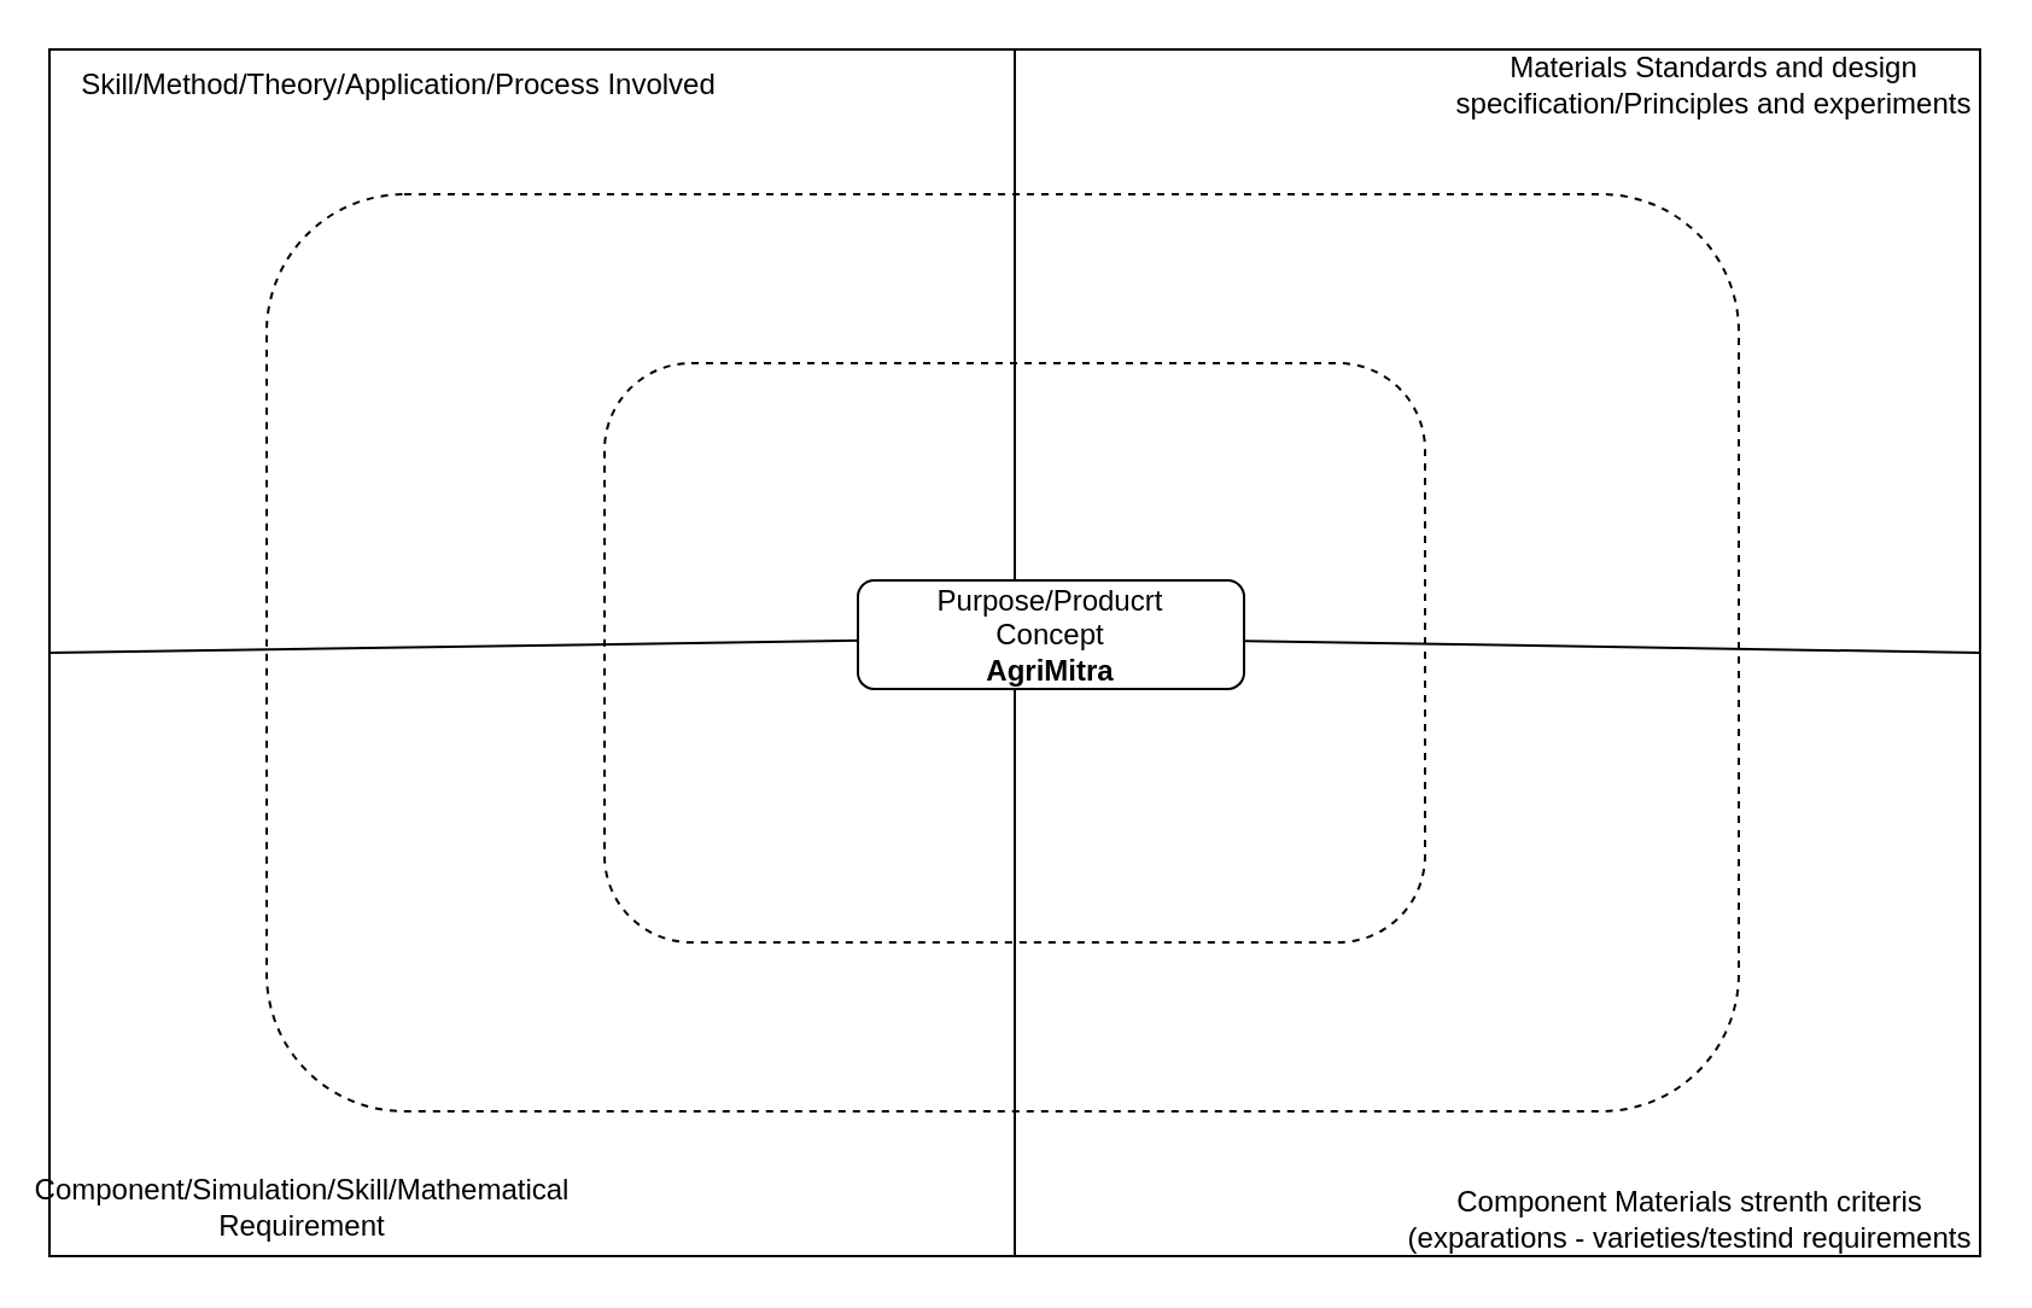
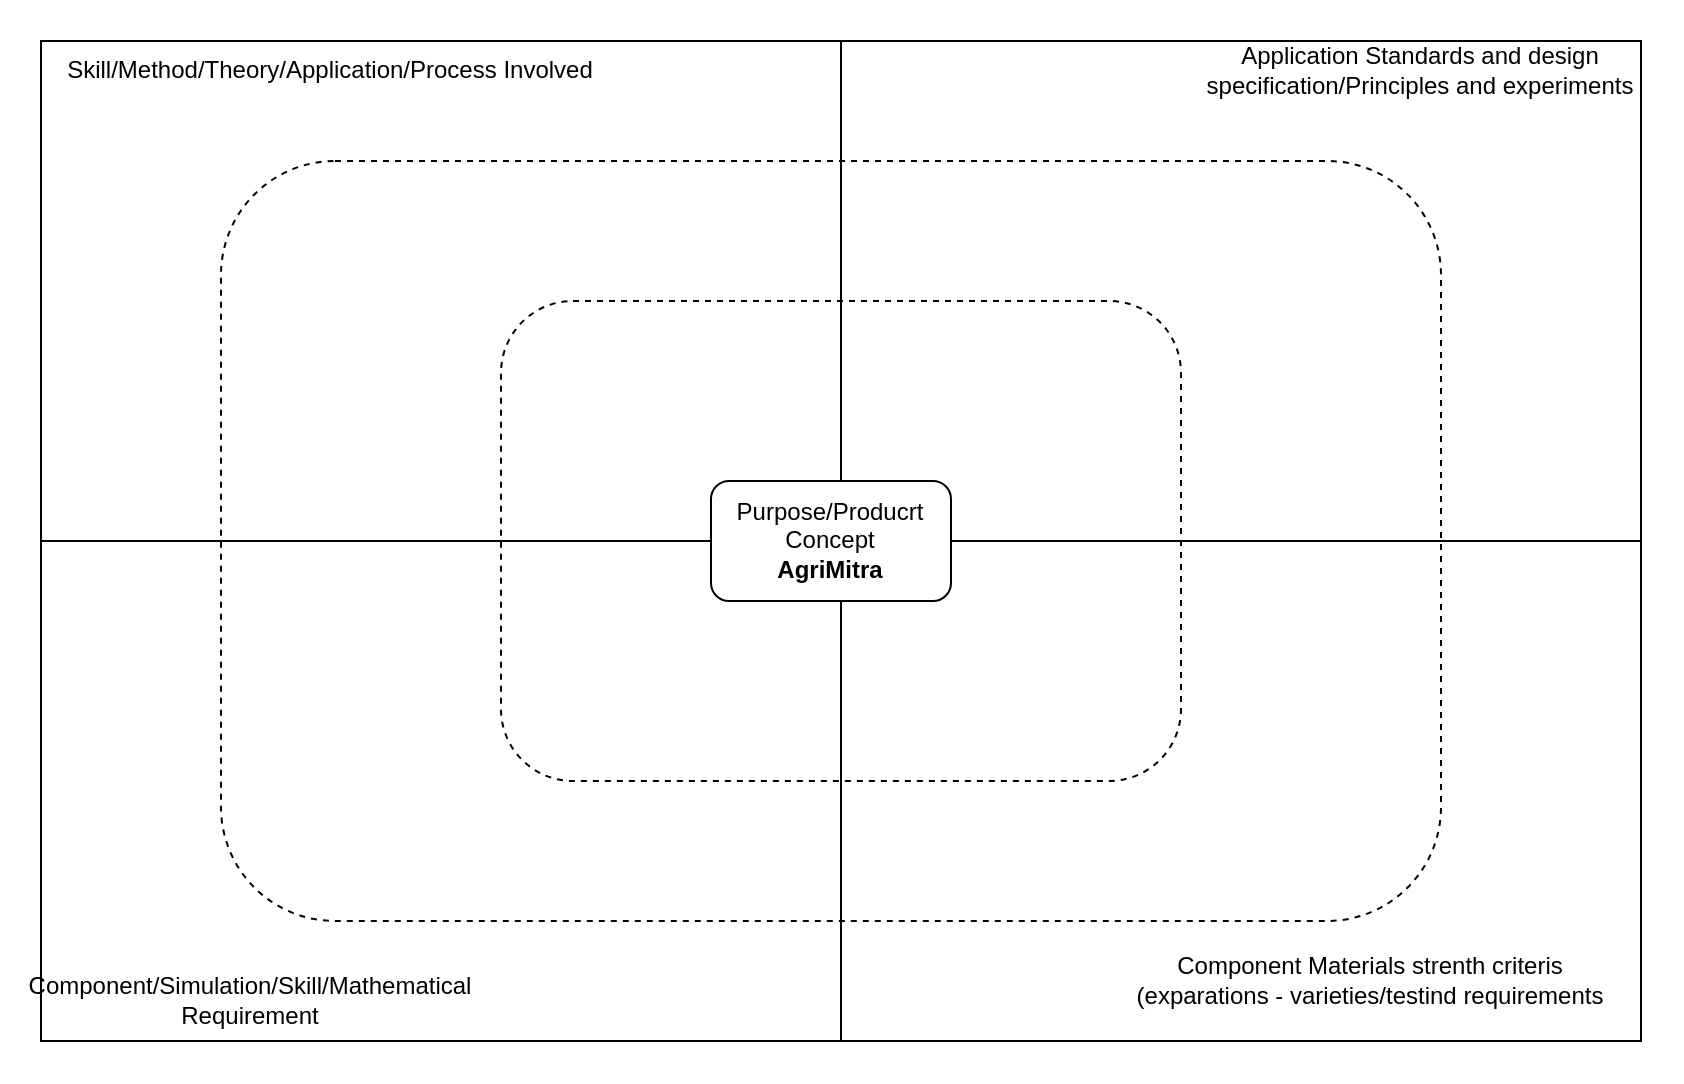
  <mxCell id="0" />
  <mxCell id="1" parent="0" />
  <mxCell id="2" value="" style="rounded=0;whiteSpace=wrap;html=1;" vertex="1" parent="1"><mxGeometry x="20" y="20" width="800" height="500" as="geometry" /></mxCell>
  <mxCell id="3" value="" style="rounded=1;whiteSpace=wrap;html=1;dashed=1;" vertex="1" parent="1"><mxGeometry x="110" y="80" width="610" height="380" as="geometry" /></mxCell>
  <mxCell id="4" value="" style="rounded=1;html=1;border=dotted;dashed=1;" vertex="1" parent="1"><mxGeometry x="250" y="150" width="340" height="240" as="geometry" /></mxCell>
  <mxCell id="5" value="" style="endArrow=none;html=1;rounded=0;exitX=0;exitY=0.5;exitDx=0;exitDy=0;entryX=1;entryY=0.5;entryDx=0;entryDy=0;" edge="1" parent="1" source="2" target="8"><mxGeometry width="50" height="50" relative="1" as="geometry"><mxPoint x="20" y="220" as="sourcePoint" /><mxPoint x="820" y="220" as="targetPoint" /></mxGeometry></mxCell>
  <mxCell id="6" value="" style="endArrow=none;html=1;rounded=0;entryX=0.5;entryY=0;entryDx=0;entryDy=0;exitX=0.5;exitY=1;exitDx=0;exitDy=0;" edge="1" parent="1" source="2" target="2"><mxGeometry width="50" height="50" relative="1" as="geometry"><mxPoint x="390" y="300" as="sourcePoint" /><mxPoint x="440" y="250" as="targetPoint" /></mxGeometry></mxCell>
  <mxCell id="7" value="" style="endArrow=none;html=1;rounded=0;exitX=0;exitY=0.5;exitDx=0;exitDy=0;entryX=1;entryY=0.5;entryDx=0;entryDy=0;" edge="1" parent="1" source="8" target="2"><mxGeometry width="50" height="50" relative="1" as="geometry"><mxPoint x="390" y="300" as="sourcePoint" /><mxPoint x="440" y="250" as="targetPoint" /></mxGeometry></mxCell>
- <mxCell id="8" value="Purpose/Producrt&lt;div&gt;Concept&lt;/div&gt;&lt;div&gt;&lt;b&gt;AgriMitra&lt;/b&gt;&lt;/div&gt;" style="rounded=1;whiteSpace=wrap;html=1;" vertex="1" parent="1"><mxGeometry x="355" y="240" width="160" height="45" as="geometry" /></mxCell>
+ <mxCell id="8" value="Purpose/Producrt&lt;div&gt;Concept&lt;/div&gt;&lt;div&gt;&lt;b&gt;AgriMitra&lt;/b&gt;&lt;/div&gt;" style="rounded=1;whiteSpace=wrap;html=1;" vertex="1" parent="1"><mxGeometry x="355" y="240" width="120" height="60" as="geometry" /></mxCell>
  <mxCell id="9" value="Skill/Method/Theory/Application/Process Involved" style="text;html=1;align=center;verticalAlign=middle;whiteSpace=wrap;rounded=0;" vertex="1" parent="1"><mxGeometry x="20" y="20" width="290" height="30" as="geometry" /></mxCell>
- <mxCell id="10" value="Materials Standards and design specification/Principles and experiments" style="text;html=1;align=center;verticalAlign=middle;whiteSpace=wrap;rounded=0;" vertex="1" parent="1"><mxGeometry x="600" y="20" width="220" height="30" as="geometry" /></mxCell>
+ <mxCell id="10" value="Application Standards and design specification/Principles and experiments" style="text;html=1;align=center;verticalAlign=middle;whiteSpace=wrap;rounded=0;" vertex="1" parent="1"><mxGeometry x="600" y="20" width="220" height="30" as="geometry" /></mxCell>
  <mxCell id="11" value="Component/Simulation/Skill/Mathematical Requirement" style="text;html=1;align=center;verticalAlign=middle;whiteSpace=wrap;rounded=0;" vertex="1" parent="1"><mxGeometry x="50" y="480" width="150" height="40" as="geometry" /></mxCell>
- <mxCell id="12" value="Component Materials strenth criteris (exparations - varieties/testind requirements" style="text;html=1;align=center;verticalAlign=middle;whiteSpace=wrap;rounded=0;" vertex="1" parent="1"><mxGeometry x="580" y="490" width="240" height="30" as="geometry" /></mxCell>
+ <mxCell id="12" value="Component Materials strenth criteris (exparations - varieties/testind requirements" style="text;html=1;align=center;verticalAlign=middle;whiteSpace=wrap;rounded=0;" vertex="1" parent="1"><mxGeometry x="565" y="475" width="240" height="30" as="geometry" /></mxCell>
